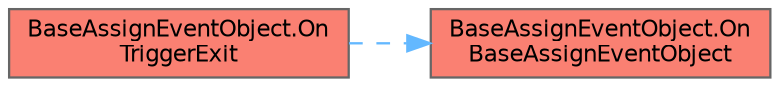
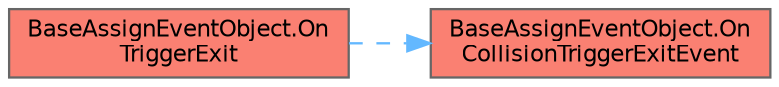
  digraph {
    rankdir=LR
    node [fillcolor=salmon fontname=Helvetica fontsize=10 shape=box style=filled]
    n1 [color=gray40 fontcolor=black height=0.2 label="BaseAssignEventObject.On\lTriggerExit" width=0.4]
-   n2 [color=grey40 height=0.2 label="BaseAssignEventObject.On\lBaseAssignEventObject" width=0.4]
+   n2 [color=grey40 height=0.2 label="BaseAssignEventObject.On\lCollisionTriggerExitEvent" width=0.4]
    n1 -> n2 [color=steelblue1 fontname=Helvetica fontsize=10 labelfontname=Helvetica labelfontsize=10 style=dashed]
  }
